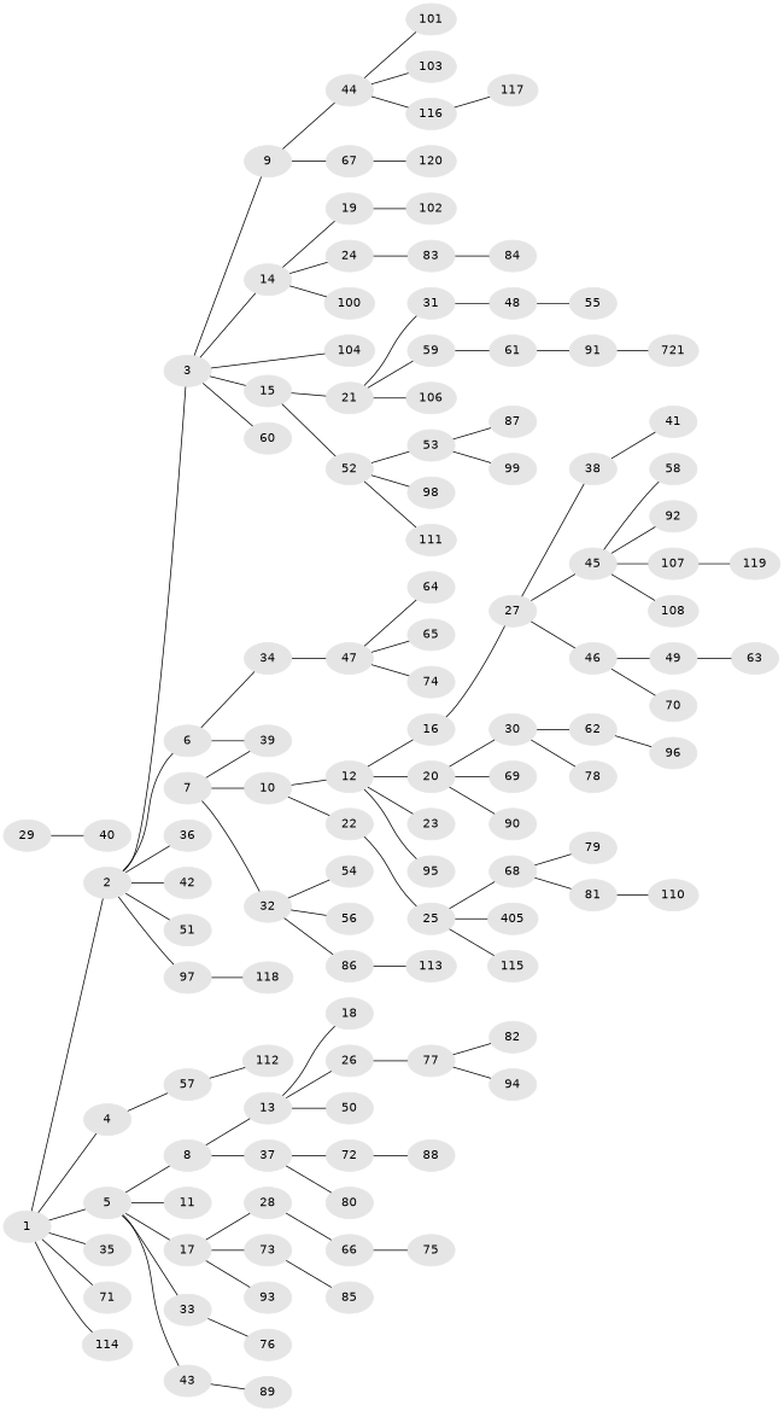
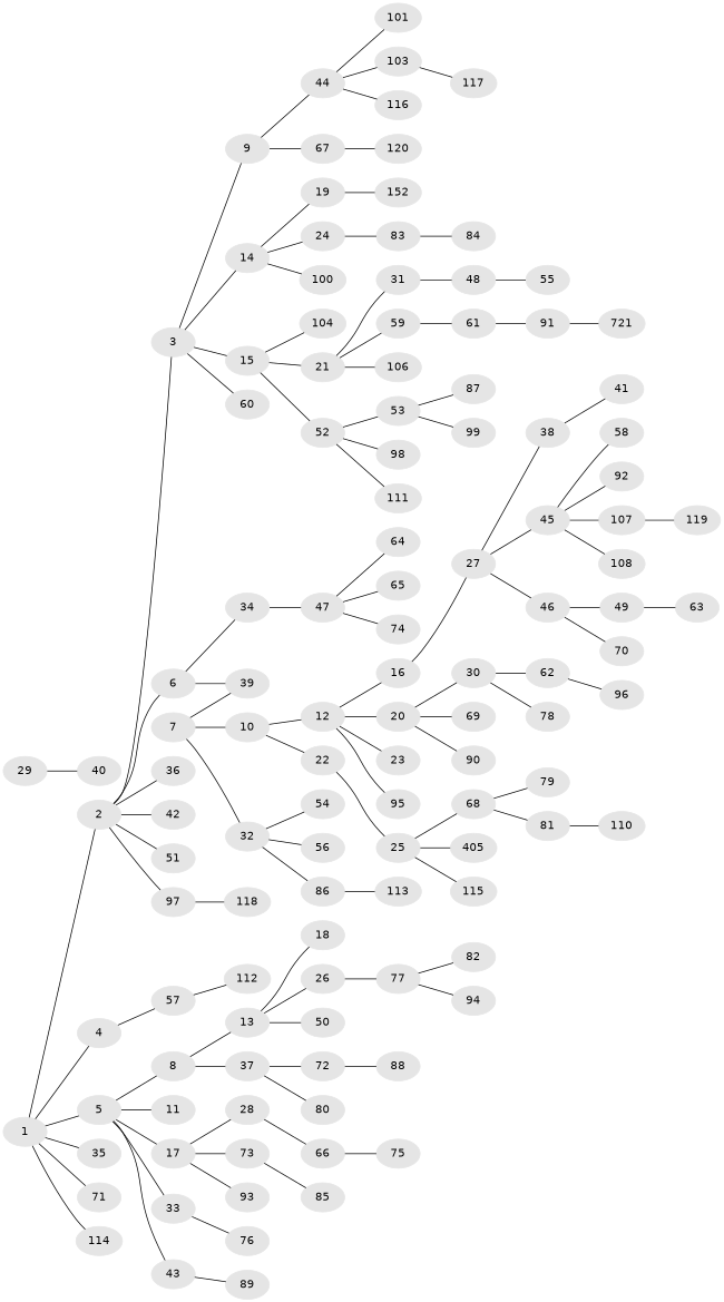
  graph {
    fontname="DejaVu Sans"
    rankdir=LR
    node [color=gray90 fontname="DejaVu Sans" style=filled]
    edge [fontname="DejaVu Sans"]
    1
    2
    4
    5
    35
    71
    114
    3
    6
    36
    42
    51
    97
    57
    8
    11
    17
    33
    43
    9
    14
    15
    60
    104
    34
    39
    118
    44
    67
    19
    24
    100
    21
    52
    112
    13
    37
    28
    73
    93
    76
    89
    7
    10
    32
    47
    12
    22
    54
    56
    86
    18
    26
    50
    72
    80
    101
    103
    116
    120
    16
    20
    23
    95
    25
    27
    30
    69
    90
    77
-   102
+   102 [label=152]
    83
    31
    59
    106
    53
    98
    111
    38
    45
    46
    66
    85
    29
    40
    62
    78
    48
    61
    68
    n91 [label=405]
    115
    84
    79
    81
    82
    94
    41
    58
    92
    107
    108
    49
    70
    75
    96
    55
    113
    64
    65
    74
    88
    117
    119
    63
    87
    99
    91
    n119 [label=721]
    110
    1 -- 2
    1 -- 4
    1 -- 5
    1 -- 35
    1 -- 71
    1 -- 114
    2 -- 3
    2 -- 6
    2 -- 36
    2 -- 42
    2 -- 51
    2 -- 97
    4 -- 57
    5 -- 8
    5 -- 11
    5 -- 17
    5 -- 33
    5 -- 43
    3 -- 9
    3 -- 14
    3 -- 15
    3 -- 60
-   3 -- 104
+   15 -- 104
    6 -- 34
    6 -- 39
    97 -- 118
    57 -- 112
    8 -- 13
    8 -- 37
    17 -- 28
    17 -- 73
    17 -- 93
    33 -- 76
    43 -- 89
    9 -- 44
    9 -- 67
    14 -- 19
    14 -- 24
    14 -- 100
    15 -- 21
    15 -- 52
    34 -- 47
    44 -- 101
    44 -- 103
    44 -- 116
    67 -- 120
    19 -- 102
    24 -- 83
    21 -- 31
    21 -- 59
    21 -- 106
    52 -- 53
    52 -- 98
    52 -- 111
    13 -- 18
    13 -- 26
    13 -- 50
    37 -- 72
    37 -- 80
    28 -- 66
    73 -- 85
    7 -- 39
    7 -- 10
    7 -- 32
    10 -- 12
    10 -- 22
    32 -- 54
    32 -- 56
    32 -- 86
    47 -- 64
    47 -- 65
    47 -- 74
    12 -- 16
    12 -- 20
    12 -- 23
    12 -- 95
    22 -- 25
    86 -- 113
    26 -- 77
    72 -- 88
-   116 -- 117
+   103 -- 117
    16 -- 27
    20 -- 30
    20 -- 69
    20 -- 90
    25 -- 68
    25 -- n91
    25 -- 115
    27 -- 38
    27 -- 45
    27 -- 46
    30 -- 62
    30 -- 78
    77 -- 82
    77 -- 94
    83 -- 84
    31 -- 48
    59 -- 61
    53 -- 87
    53 -- 99
    38 -- 41
    45 -- 58
    45 -- 92
    45 -- 107
    45 -- 108
    46 -- 49
    46 -- 70
    66 -- 75
    29 -- 40
    62 -- 96
    48 -- 55
    61 -- 91
    68 -- 79
    68 -- 81
    81 -- 110
    107 -- 119
    49 -- 63
    91 -- n119
  }
